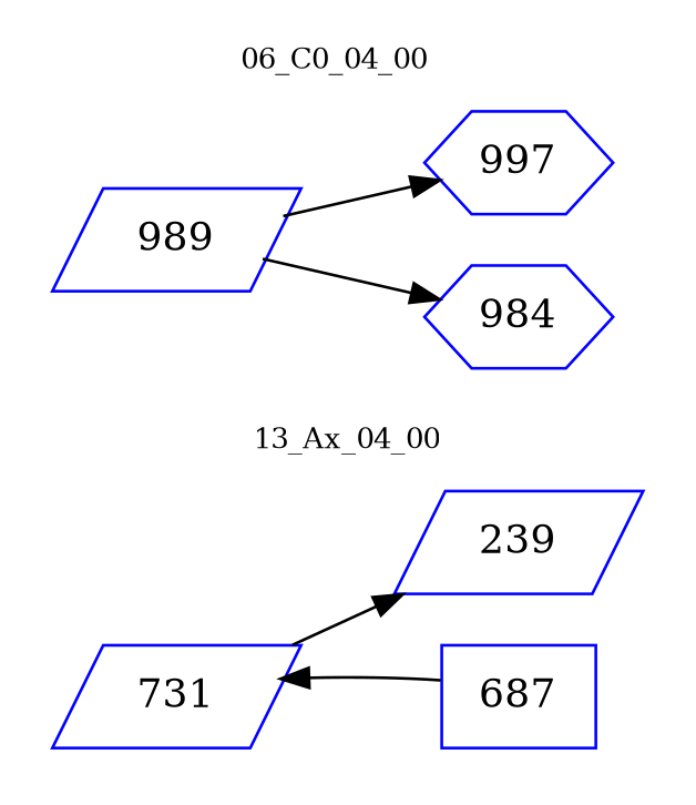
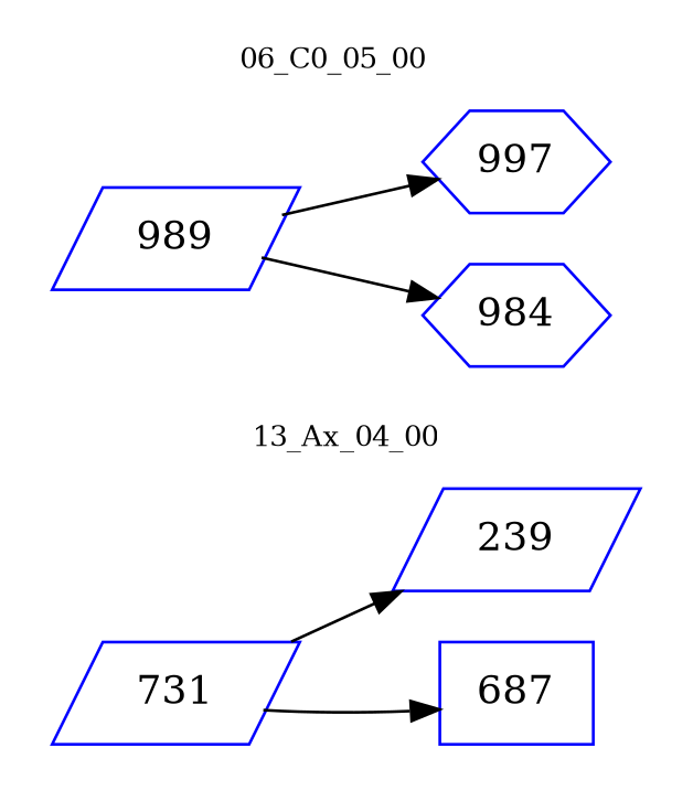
  digraph {
    rankdir=LR
    node [color=blue shape=parallelogram]
    edge [color=black]
    n1 [label=731]
    n2 [label=687 shape=box]
    n3 [label=239]
    n4 [label=989]
    n5 [label=984 shape=hexagon]
    n6 [label=997 shape=hexagon]
    subgraph cluster_1 {
      color=white
      fontsize=10
      label="13_Ax_04_00"
      n1
      n2
      n3
    }
    subgraph cluster_2 {
      color=white
      fontsize=10
-     label="06_C0_04_00"
+     label="06_C0_05_00"
      n4
      n5
      n6
    }
-   n2 -> n1
+   n1 -> n2
    n1 -> n3
    n4 -> n5
    n4 -> n6
  }
